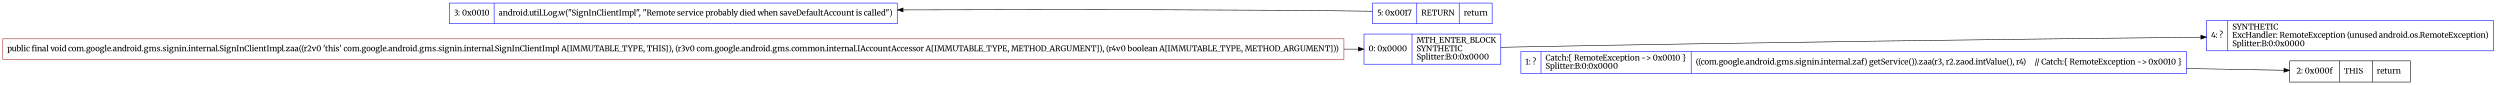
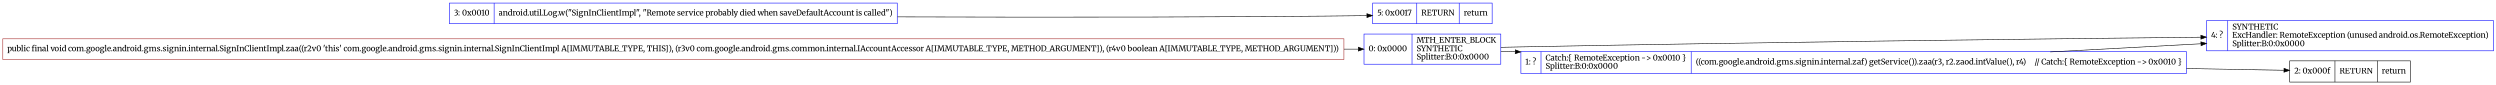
  digraph {
    fontname=Merriweather
    rankdir=LR
    node [color=blue fontname=Merriweather shape=record]
    edge [fontname=Merriweather]
    n1 [label="{0\:\ 0x0000|MTH_ENTER_BLOCK\lSYNTHETIC\lSplitter:B:0:0x0000\l}"]
    n2 [label="{1\:\ ?|Catch:\{ RemoteException \-\> 0x0010 \}\lSplitter:B:0:0x0000\l|((com.google.android.gms.signin.internal.zaf) getService()).zaa(r3, r2.zaod.intValue(), r4)     \/\/ Catch:\{ RemoteException \-\> 0x0010 \}\l}"]
    n3 [label="{4\:\ ?|SYNTHETIC\lExcHandler: RemoteException (unused android.os.RemoteException)\lSplitter:B:0:0x0000\l}"]
-   n4 [color=black label="{2\:\ 0x000f|THIS\l|return\l}"]
+   n4 [color=black label="{2\:\ 0x000f|RETURN\l|return\l}"]
    n5 [label="{3\:\ 0x0010|android.util.Log.w(\"SignInClientImpl\", \"Remote service probably died when saveDefaultAccount is called\")\l}"]
    n6 [label="{5\:\ 0x0017|RETURN\l|return\l}"]
    n7 [color=brown label="{public final void com.google.android.gms.signin.internal.SignInClientImpl.zaa((r2v0 'this' com.google.android.gms.signin.internal.SignInClientImpl A[IMMUTABLE_TYPE, THIS]), (r3v0 com.google.android.gms.common.internal.IAccountAccessor A[IMMUTABLE_TYPE, METHOD_ARGUMENT]), (r4v0 boolean A[IMMUTABLE_TYPE, METHOD_ARGUMENT])) }"]
+   n1 -> n2
    n1 -> n3
+   n2 -> n3
    n2 -> n4
-   n6 -> n5
+   n5 -> n6
    n7 -> n1
  }
